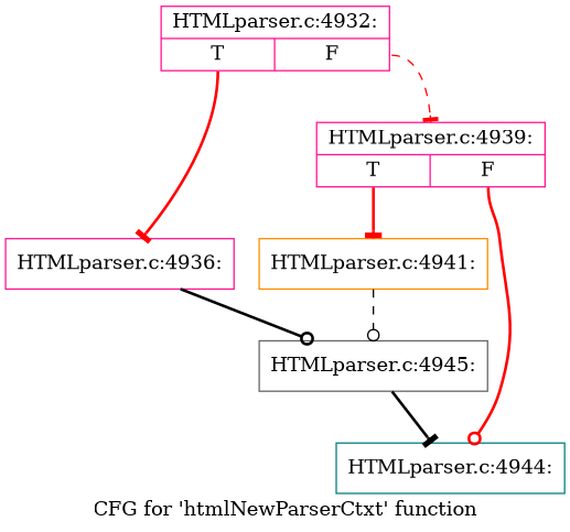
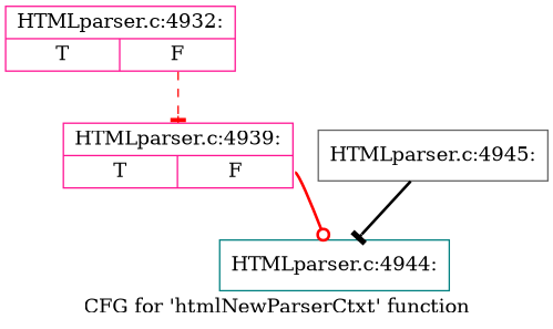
  digraph {
    label="CFG for 'htmlNewParserCtxt' function"
    node [color=deeppink shape=record]
    edge [arrowhead=tee color=red style=bold]
    n1 [label="{HTMLparser.c:4932:|{<s0>T|<s1>F}}"]
-   n2 [label="{HTMLparser.c:4936:}"]
    n3 [label="{HTMLparser.c:4939:|{<s0>T|<s1>F}}"]
    n4 [color=gray40 label="{HTMLparser.c:4945:}"]
-   n5 [color=darkorange label="{HTMLparser.c:4941:}"]
    n6 [color=teal label="{HTMLparser.c:4944:}"]
-   n1 -> n2 [tailport=s0]
    n1 -> n3 [style=dashed tailport=s1]
-   n2 -> n4 [arrowhead=odot color=black]
-   n3 -> n5 [tailport=s0]
    n3 -> n6 [arrowhead=odot tailport=s1]
    n4 -> n6 [color=black]
-   n5 -> n4 [arrowhead=odot color=black style=dashed]
  }
